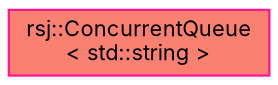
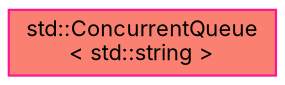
  digraph {
    rankdir=LR
    fontname=Inter
-   n1 [color=deeppink fillcolor=salmon fontname=Inter fontsize=10 height=0.2 label="rsj::ConcurrentQueue\l\< std::string \>" shape=record style=filled width=0.4]
+   n1 [color=deeppink fillcolor=salmon fontname=Inter fontsize=10 height=0.2 label="std::ConcurrentQueue\l\< std::string \>" shape=record style=filled width=0.4]
  }
